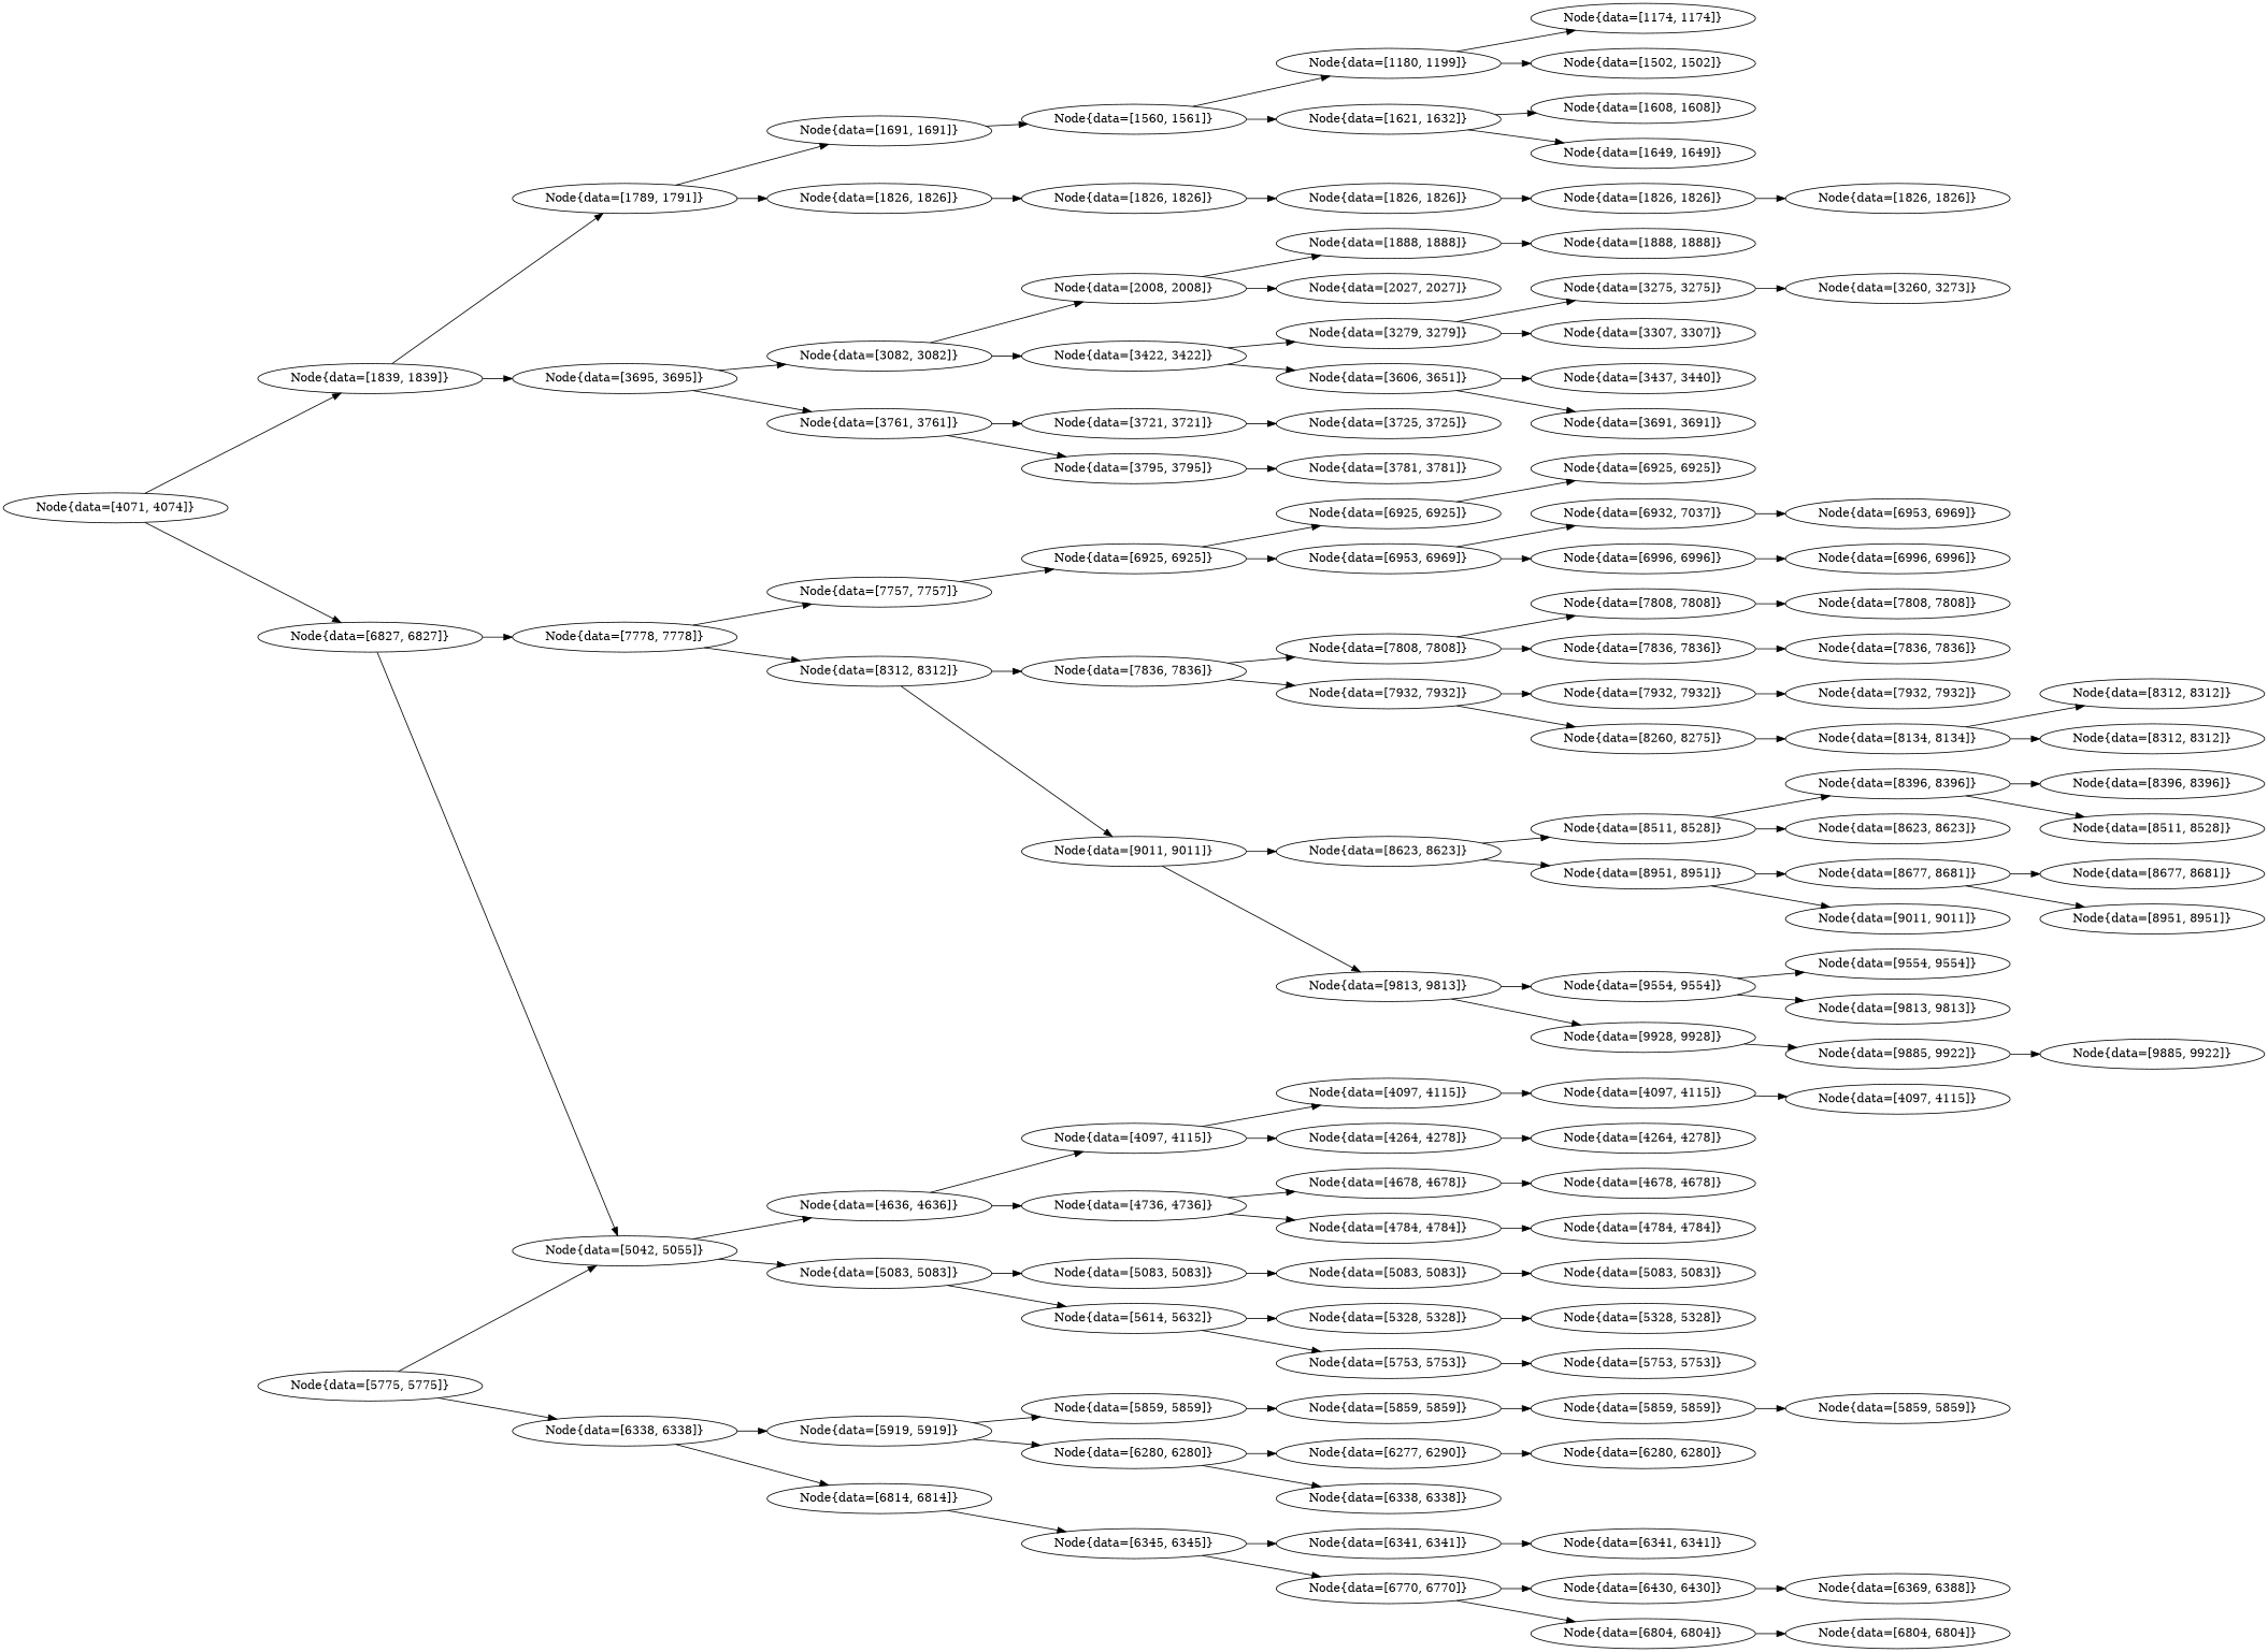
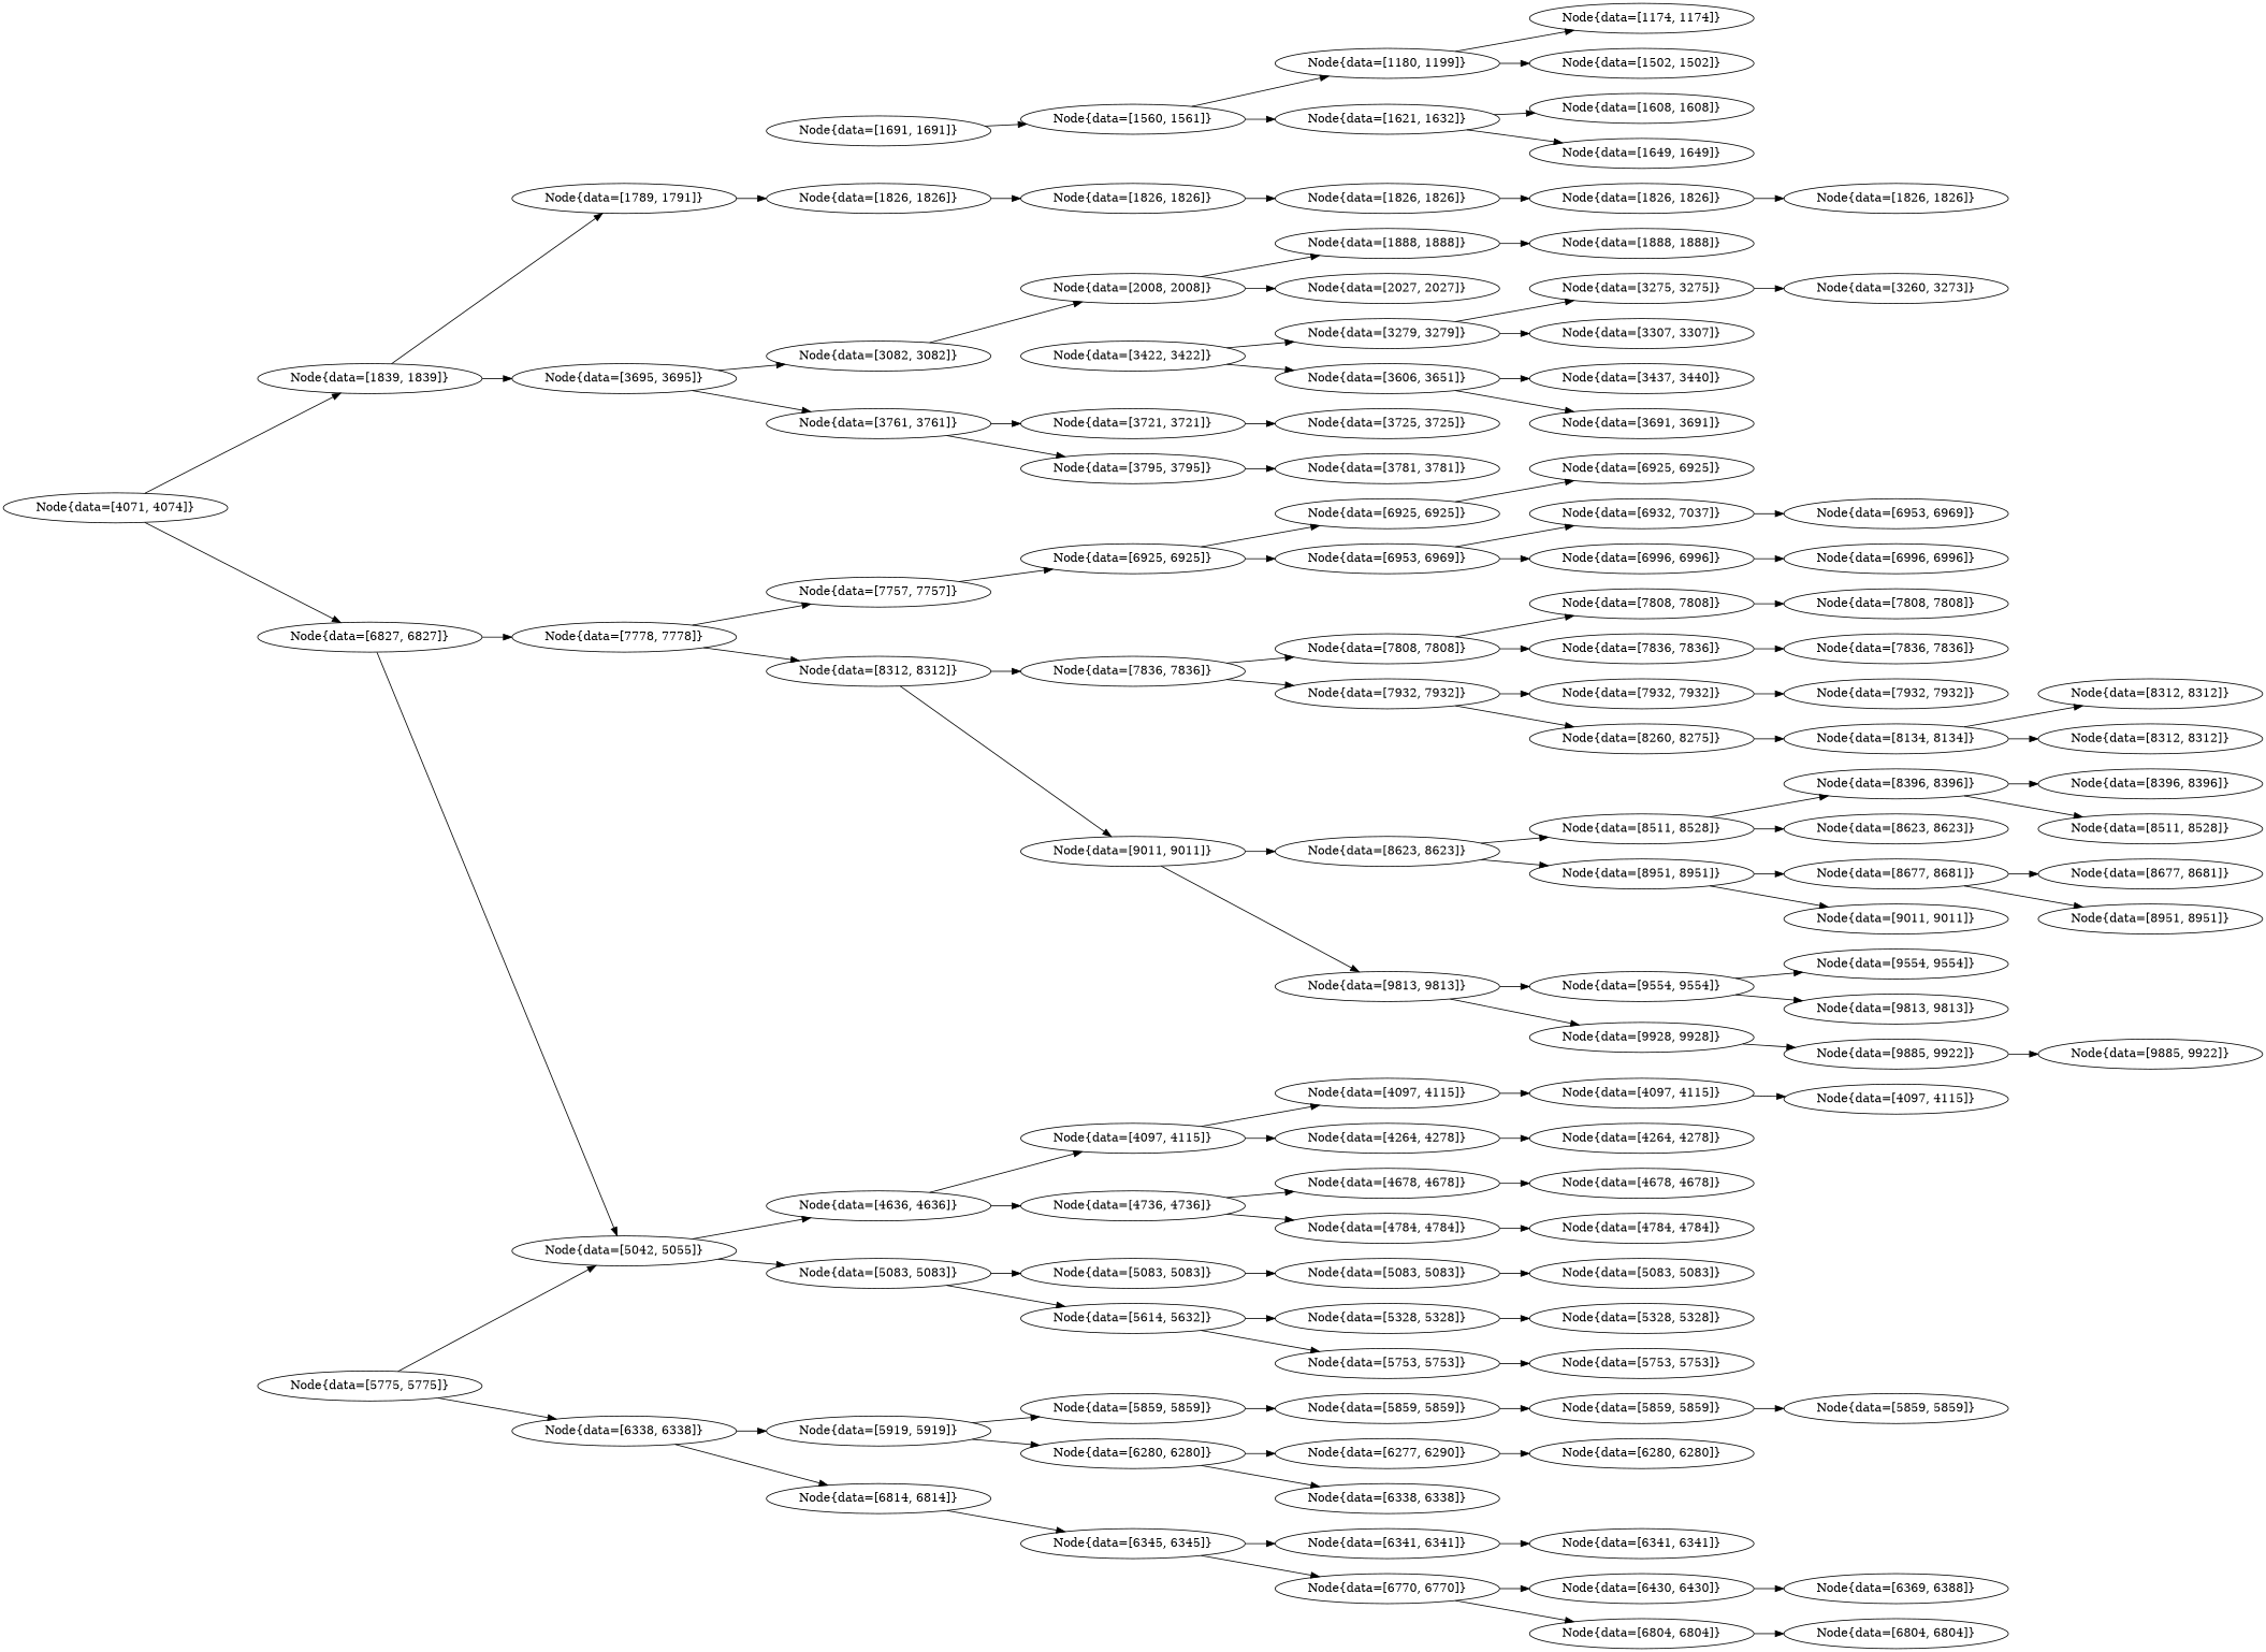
  digraph {
    rankdir=LR
    n1 [label="Node{data=[4071, 4074]}"]
    n2 [label="Node{data=[1839, 1839]}"]
    n3 [label="Node{data=[6827, 6827]}"]
    n4 [label="Node{data=[1789, 1791]}"]
    n5 [label="Node{data=[3695, 3695]}"]
    n6 [label="Node{data=[7778, 7778]}"]
    n7 [label="Node{data=[5042, 5055]}"]
    n8 [label="Node{data=[1691, 1691]}"]
    n9 [label="Node{data=[1826, 1826]}"]
    n10 [label="Node{data=[3082, 3082]}"]
    n11 [label="Node{data=[3761, 3761]}"]
    n12 [label="Node{data=[1560, 1561]}"]
    n13 [label="Node{data=[1826, 1826]}"]
    n14 [label="Node{data=[1180, 1199]}"]
    n15 [label="Node{data=[1621, 1632]}"]
    n16 [label="Node{data=[1174, 1174]}"]
    n17 [label="Node{data=[1502, 1502]}"]
    n18 [label="Node{data=[1608, 1608]}"]
    n19 [label="Node{data=[1649, 1649]}"]
    n20 [label="Node{data=[1826, 1826]}"]
    n21 [label="Node{data=[1826, 1826]}"]
    n22 [label="Node{data=[1826, 1826]}"]
    n23 [label="Node{data=[2008, 2008]}"]
    n24 [label="Node{data=[3422, 3422]}"]
    n25 [label="Node{data=[3721, 3721]}"]
    n26 [label="Node{data=[3795, 3795]}"]
    n27 [label="Node{data=[1888, 1888]}"]
    n28 [label="Node{data=[2027, 2027]}"]
    n29 [label="Node{data=[3279, 3279]}"]
    n30 [label="Node{data=[3606, 3651]}"]
    n31 [label="Node{data=[1888, 1888]}"]
    n32 [label="Node{data=[3275, 3275]}"]
    n33 [label="Node{data=[3307, 3307]}"]
    n34 [label="Node{data=[3437, 3440]}"]
    n35 [label="Node{data=[3691, 3691]}"]
    n36 [label="Node{data=[3260, 3273]}"]
    n37 [label="Node{data=[3725, 3725]}"]
    n38 [label="Node{data=[3781, 3781]}"]
    n39 [label="Node{data=[5775, 5775]}"]
    n40 [label="Node{data=[6338, 6338]}"]
    n41 [label="Node{data=[7757, 7757]}"]
    n42 [label="Node{data=[8312, 8312]}"]
    n43 [label="Node{data=[4636, 4636]}"]
    n44 [label="Node{data=[5083, 5083]}"]
    n45 [label="Node{data=[5919, 5919]}"]
    n46 [label="Node{data=[6814, 6814]}"]
    n47 [label="Node{data=[4097, 4115]}"]
    n48 [label="Node{data=[4736, 4736]}"]
    n49 [label="Node{data=[5083, 5083]}"]
    n50 [label="Node{data=[5614, 5632]}"]
    n51 [label="Node{data=[4097, 4115]}"]
    n52 [label="Node{data=[4264, 4278]}"]
    n53 [label="Node{data=[4678, 4678]}"]
    n54 [label="Node{data=[4784, 4784]}"]
    n55 [label="Node{data=[4097, 4115]}"]
    n56 [label="Node{data=[4264, 4278]}"]
    n57 [label="Node{data=[4097, 4115]}"]
    n58 [label="Node{data=[4678, 4678]}"]
    n59 [label="Node{data=[4784, 4784]}"]
    n60 [label="Node{data=[5083, 5083]}"]
    n61 [label="Node{data=[5328, 5328]}"]
    n62 [label="Node{data=[5753, 5753]}"]
    n63 [label="Node{data=[5083, 5083]}"]
    n64 [label="Node{data=[5328, 5328]}"]
    n65 [label="Node{data=[5753, 5753]}"]
    n66 [label="Node{data=[5859, 5859]}"]
    n67 [label="Node{data=[6280, 6280]}"]
    n68 [label="Node{data=[6345, 6345]}"]
    n69 [label="Node{data=[5859, 5859]}"]
    n70 [label="Node{data=[6277, 6290]}"]
    n71 [label="Node{data=[6338, 6338]}"]
    n72 [label="Node{data=[5859, 5859]}"]
    n73 [label="Node{data=[5859, 5859]}"]
    n74 [label="Node{data=[6280, 6280]}"]
    n75 [label="Node{data=[6341, 6341]}"]
    n76 [label="Node{data=[6770, 6770]}"]
    n77 [label="Node{data=[6341, 6341]}"]
    n78 [label="Node{data=[6430, 6430]}"]
    n79 [label="Node{data=[6804, 6804]}"]
    n80 [label="Node{data=[6369, 6388]}"]
    n81 [label="Node{data=[6804, 6804]}"]
    n82 [label="Node{data=[6925, 6925]}"]
    n83 [label="Node{data=[7836, 7836]}"]
    n84 [label="Node{data=[9011, 9011]}"]
    n85 [label="Node{data=[6925, 6925]}"]
    n86 [label="Node{data=[6953, 6969]}"]
    n87 [label="Node{data=[6925, 6925]}"]
    n88 [label="Node{data=[6932, 7037]}"]
    n89 [label="Node{data=[6996, 6996]}"]
    n90 [label="Node{data=[6953, 6969]}"]
    n91 [label="Node{data=[6996, 6996]}"]
    n92 [label="Node{data=[7808, 7808]}"]
    n93 [label="Node{data=[7932, 7932]}"]
    n94 [label="Node{data=[8623, 8623]}"]
    n95 [label="Node{data=[9813, 9813]}"]
    n96 [label="Node{data=[7808, 7808]}"]
    n97 [label="Node{data=[7836, 7836]}"]
    n98 [label="Node{data=[7932, 7932]}"]
    n99 [label="Node{data=[8260, 8275]}"]
    n100 [label="Node{data=[7808, 7808]}"]
    n101 [label="Node{data=[7836, 7836]}"]
    n102 [label="Node{data=[7932, 7932]}"]
    n103 [label="Node{data=[8134, 8134]}"]
    n104 [label="Node{data=[8312, 8312]}"]
    n105 [label="Node{data=[8312, 8312]}"]
    n106 [label="Node{data=[8511, 8528]}"]
    n107 [label="Node{data=[8951, 8951]}"]
    n108 [label="Node{data=[9554, 9554]}"]
    n109 [label="Node{data=[9928, 9928]}"]
    n110 [label="Node{data=[8396, 8396]}"]
    n111 [label="Node{data=[8623, 8623]}"]
    n112 [label="Node{data=[8677, 8681]}"]
    n113 [label="Node{data=[9011, 9011]}"]
    n114 [label="Node{data=[8396, 8396]}"]
    n115 [label="Node{data=[8511, 8528]}"]
    n116 [label="Node{data=[8677, 8681]}"]
    n117 [label="Node{data=[8951, 8951]}"]
    n118 [label="Node{data=[9554, 9554]}"]
    n119 [label="Node{data=[9813, 9813]}"]
    n120 [label="Node{data=[9885, 9922]}"]
    n121 [label="Node{data=[9885, 9922]}"]
    n1 -> n2
    n1 -> n3
    n2 -> n4
    n2 -> n5
    n3 -> n6
    n3 -> n7
-   n4 -> n8
    n4 -> n9
    n5 -> n10
    n5 -> n11
    n6 -> n41
    n6 -> n42
    n7 -> n43
    n7 -> n44
    n8 -> n12
    n9 -> n13
    n10 -> n23
-   n10 -> n24
    n11 -> n25
    n11 -> n26
    n12 -> n14
    n12 -> n15
    n13 -> n20
    n14 -> n16
    n14 -> n17
    n15 -> n18
    n15 -> n19
    n20 -> n21
    n21 -> n22
    n23 -> n27
    n23 -> n28
    n24 -> n29
    n24 -> n30
    n25 -> n37
    n26 -> n38
    n27 -> n31
    n29 -> n32
    n29 -> n33
    n30 -> n34
    n30 -> n35
    n32 -> n36
    n39 -> n7
    n39 -> n40
    n40 -> n45
    n40 -> n46
    n41 -> n82
    n42 -> n83
    n42 -> n84
    n43 -> n47
    n43 -> n48
    n44 -> n49
    n44 -> n50
    n45 -> n66
    n45 -> n67
    n46 -> n68
    n47 -> n51
    n47 -> n52
    n48 -> n53
    n48 -> n54
    n49 -> n60
    n50 -> n61
    n50 -> n62
    n51 -> n55
    n52 -> n56
    n53 -> n58
    n54 -> n59
    n55 -> n57
    n60 -> n63
    n61 -> n64
    n62 -> n65
    n66 -> n69
    n67 -> n70
    n67 -> n71
    n68 -> n75
    n68 -> n76
    n69 -> n72
    n70 -> n74
    n72 -> n73
    n75 -> n77
    n76 -> n78
    n76 -> n79
    n78 -> n80
    n79 -> n81
    n82 -> n85
    n82 -> n86
    n83 -> n92
    n83 -> n93
    n84 -> n94
    n84 -> n95
    n85 -> n87
    n86 -> n88
    n86 -> n89
    n88 -> n90
    n89 -> n91
    n92 -> n96
    n92 -> n97
    n93 -> n98
    n93 -> n99
    n94 -> n106
    n94 -> n107
    n95 -> n108
    n95 -> n109
    n96 -> n100
    n97 -> n101
    n98 -> n102
    n99 -> n103
    n103 -> n104
    n103 -> n105
    n106 -> n110
    n106 -> n111
    n107 -> n112
    n107 -> n113
    n108 -> n118
    n108 -> n119
    n109 -> n120
    n110 -> n114
    n110 -> n115
    n112 -> n116
    n112 -> n117
    n120 -> n121
  }
